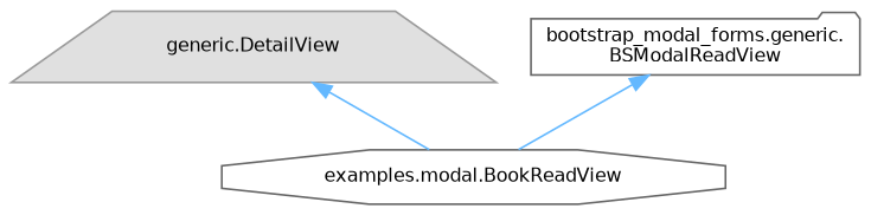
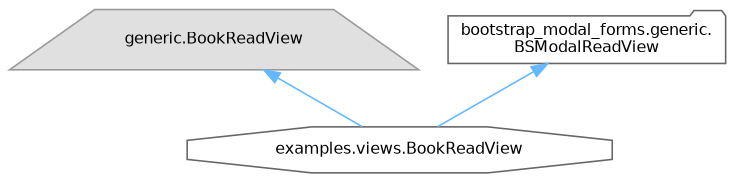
  digraph {
    rankdir=TB
    node [color=grey40 fillcolor=white fontname=Helvetica fontsize=10 style=filled]
    edge [color=steelblue1 dir=back fontname=Helvetica fontsize=10 labelfontname=Helvetica labelfontsize=10 style=solid]
-   n1 [color=grey60 fillcolor="#E0E0E0" height=0.2 label="generic.DetailView" shape=trapezium width=0.4]
-   n2 [height=0.2 label="examples.modal.BookReadView" shape=octagon width=0.4]
+   n1 [color=grey60 fillcolor="#E0E0E0" height=0.2 label="generic.BookReadView" shape=trapezium width=0.4]
+   n2 [height=0.2 label="examples.views.BookReadView" shape=octagon width=0.4]
    n3 [height=0.2 label="bootstrap_modal_forms.generic.\lBSModalReadView" shape=folder width=0.4]
    n1 -> n2
    n3 -> n2
  }
